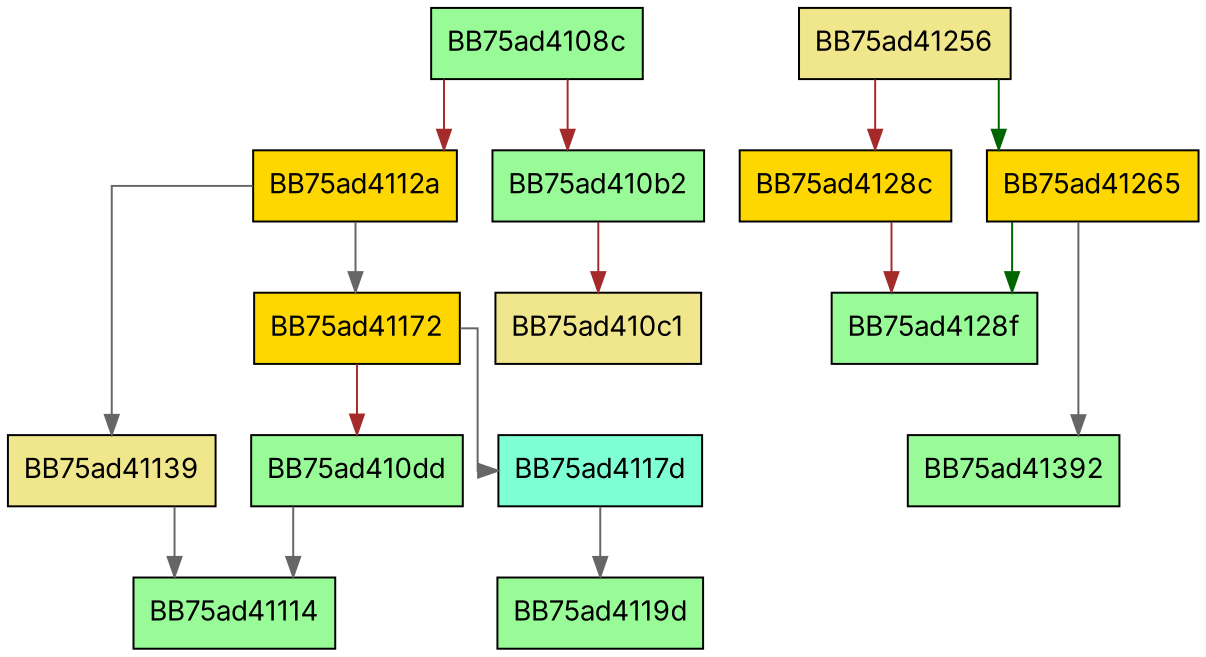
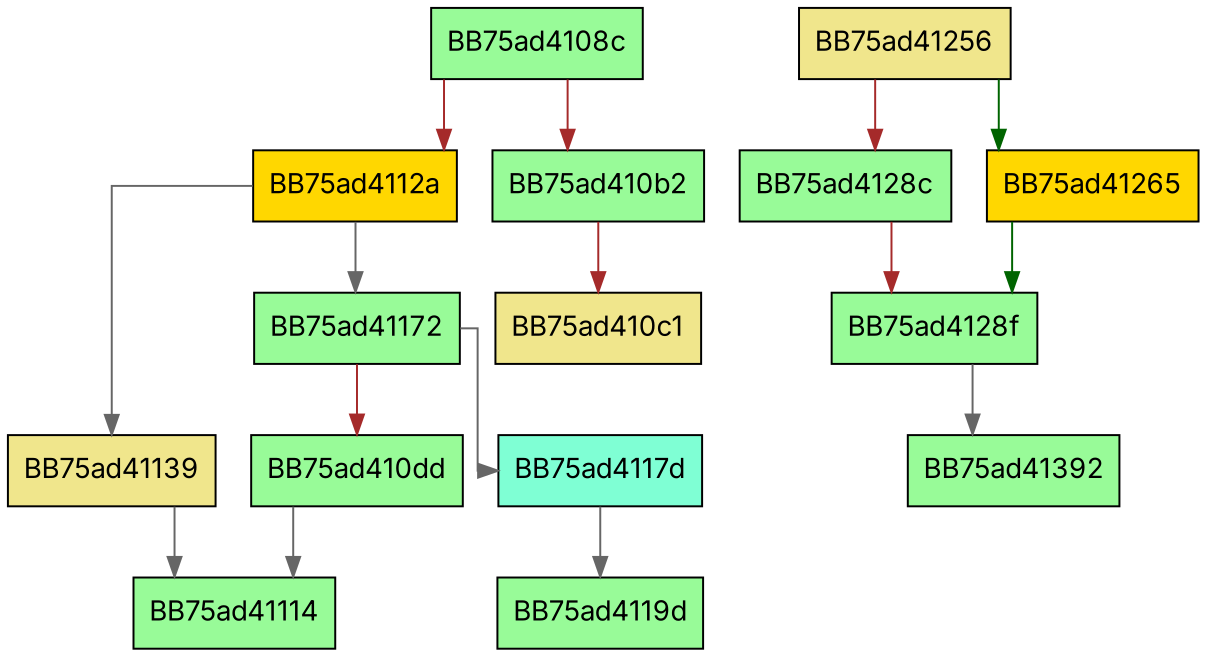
  digraph {
    fontname=Inter
    splines=ortho
    node [fillcolor=palegreen fontname=Inter shape=box style=filled]
    edge [color=gray40 fontname=Inter]
    BB75ad4112a [fillcolor=gold]
    BB75ad4108c
    BB75ad410b2
-   BB75ad41172 [fillcolor=gold]
+   BB75ad41172
    BB75ad41139 [fillcolor=khaki]
    BB75ad410c1 [fillcolor=khaki]
    BB75ad410dd
    BB75ad4117d [fillcolor=aquamarine]
    BB75ad41114
    BB75ad4119d
    BB75ad41256 [fillcolor=khaki]
-   BB75ad4128c [fillcolor=gold]
+   BB75ad4128c
    BB75ad41265 [fillcolor=gold]
    BB75ad4128f
    BB75ad41392
    BB75ad4112a -> BB75ad41172
    BB75ad4112a -> BB75ad41139
    BB75ad4108c -> BB75ad4112a [color=brown]
    BB75ad4108c -> BB75ad410b2 [color=brown]
    BB75ad410b2 -> BB75ad410c1 [color=brown]
    BB75ad41172 -> BB75ad410dd [color=brown]
    BB75ad41172 -> BB75ad4117d
    BB75ad41139 -> BB75ad41114
    BB75ad410dd -> BB75ad41114
    BB75ad4117d -> BB75ad4119d
    BB75ad41256 -> BB75ad4128c [color=brown]
    BB75ad41256 -> BB75ad41265 [color=darkgreen]
    BB75ad4128c -> BB75ad4128f [color=brown]
    BB75ad41265 -> BB75ad4128f [color=darkgreen]
-   BB75ad41265 -> BB75ad41392
+   BB75ad4128f -> BB75ad41392
  }
